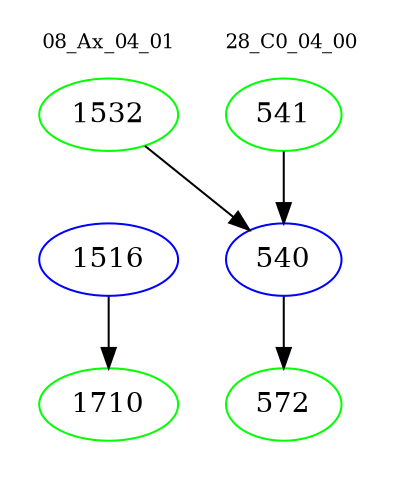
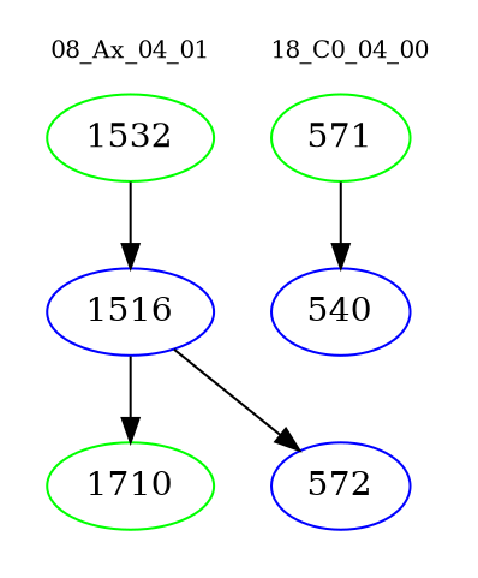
  digraph {
    node [color=green]
    edge [color=black]
    n1 [label=1532]
    n2 [color=blue label=1516]
    n3 [label=1710]
-   n4 [label=541]
+   n4 [label=571]
    n5 [color=blue label=540]
-   n6 [label=572]
+   n6 [color=blue label=572]
    subgraph cluster_1 {
      color=white
      fontsize=10
      label="08_Ax_04_01"
      n1
      n2
      n3
    }
    subgraph cluster_2 {
      color=white
      fontsize=10
-     label="28_C0_04_00"
+     label="18_C0_04_00"
      n4
      n5
      n6
    }
-   n1 -> n5
+   n1 -> n2
    n2 -> n3
    n4 -> n5
-   n5 -> n6
+   n2 -> n6
  }
